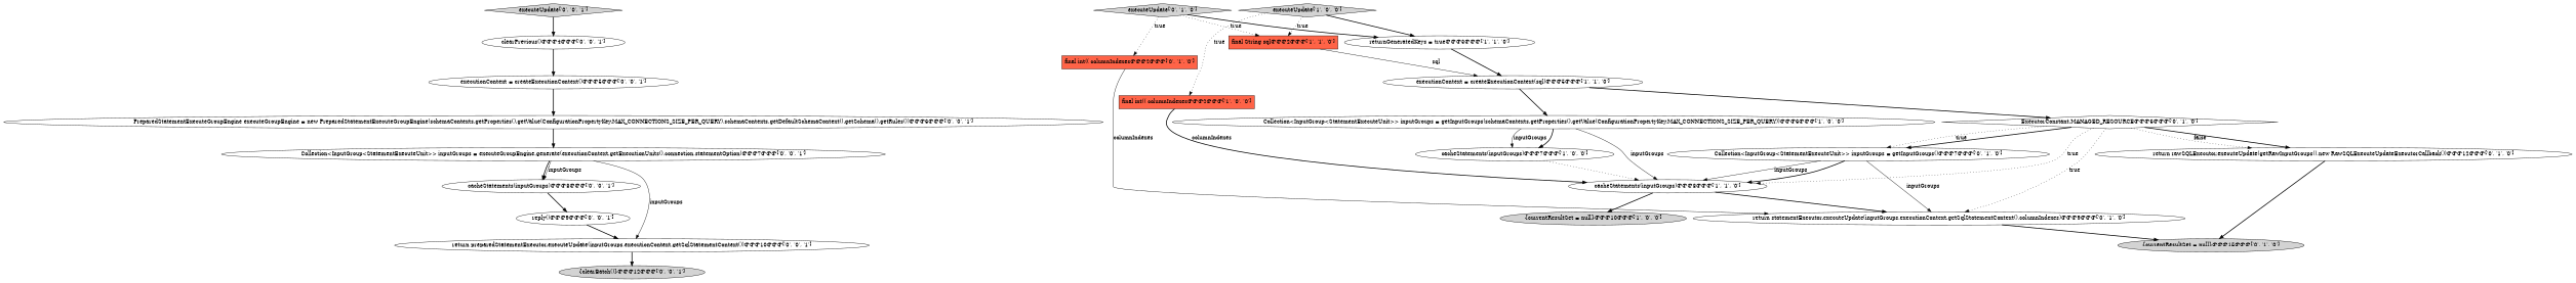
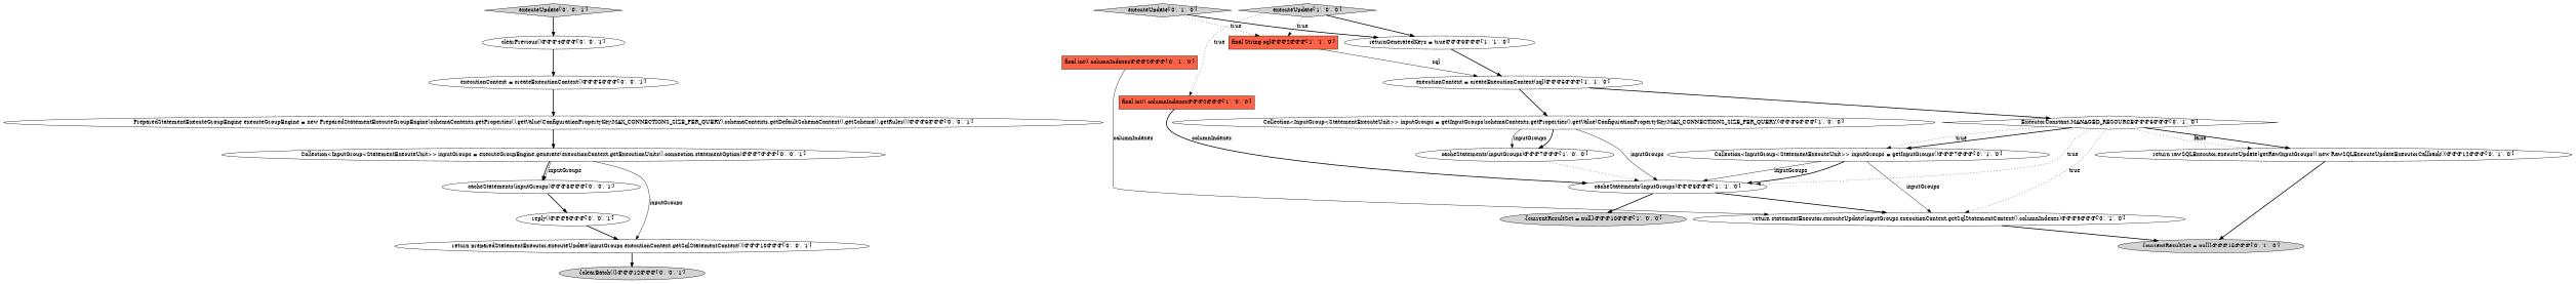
  digraph {
    node [fillcolor=white shape=ellipse style=filled]
    edge [style=bold]
    n1 [label="cacheStatements(inputGroups)@@@8@@@['0', '0', '1']"]
    n2 [label="reply()@@@9@@@['0', '0', '1']"]
    n3 [label="return preparedStatementExecutor.executeUpdate(inputGroups,executionContext.getSqlStatementContext())@@@10@@@['0', '0', '1']"]
    n4 [fillcolor=lightgray label="executeUpdate['0', '1', '0']" shape=diamond]
    n5 [label="returnGeneratedKeys = true@@@3@@@['1', '1', '0']"]
    n6 [fillcolor=tomato label="final String sql@@@2@@@['1', '1', '0']" shape=box]
    n7 [fillcolor=tomato label="final int(( columnIndexes@@@2@@@['0', '1', '0']" shape=box]
    n8 [label="executionContext = createExecutionContext(sql)@@@5@@@['1', '1', '0']"]
    n9 [label="return statementExecutor.executeUpdate(inputGroups,executionContext.getSqlStatementContext(),columnIndexes)@@@9@@@['0', '1', '0']"]
    n10 [fillcolor=lightgray label="{clearBatch()}@@@12@@@['0', '0', '1']"]
    n11 [label="PreparedStatementExecuteGroupEngine executeGroupEngine = new PreparedStatementExecuteGroupEngine(schemaContexts.getProperties().getValue(ConfigurationPropertyKey.MAX_CONNECTIONS_SIZE_PER_QUERY),schemaContexts.getDefaultSchemaContext().getSchema().getRules())@@@6@@@['0', '0', '1']"]
    n12 [label="Collection<InputGroup<StatementExecuteUnit>> inputGroups = executeGroupEngine.generate(executionContext.getExecutionUnits(),connection,statementOption)@@@7@@@['0', '0', '1']"]
    n13 [label="Collection<InputGroup<StatementExecuteUnit>> inputGroups = getInputGroups(schemaContexts.getProperties().getValue(ConfigurationPropertyKey.MAX_CONNECTIONS_SIZE_PER_QUERY))@@@6@@@['1', '0', '0']"]
    n14 [label="ExecutorConstant.MANAGED_RESOURCE@@@6@@@['0', '1', '0']" shape=diamond]
    n15 [fillcolor=lightgray label="executeUpdate['0', '0', '1']" shape=diamond]
    n16 [label="clearPrevious()@@@4@@@['0', '0', '1']"]
    n17 [label="executionContext = createExecutionContext()@@@5@@@['0', '0', '1']"]
    n18 [fillcolor=lightgray label="executeUpdate['1', '0', '0']" shape=diamond]
    n19 [fillcolor=tomato label="final int(( columnIndexes@@@2@@@['1', '0', '0']" shape=box]
    n20 [label="cacheStatements(inputGroups)@@@8@@@['1', '1', '0']"]
    n21 [fillcolor=lightgray label="{currentResultSet = null}@@@10@@@['1', '0', '0']"]
    n22 [label="cacheStatements(inputGroups)@@@7@@@['1', '0', '0']"]
    n23 [fillcolor=lightgray label="{currentResultSet = null}@@@15@@@['0', '1', '0']"]
    n24 [label="return rawSQLExecutor.executeUpdate(getRawInputGroups(),new RawSQLExecuteUpdateExecutorCallback())@@@12@@@['0', '1', '0']"]
    n25 [label="Collection<InputGroup<StatementExecuteUnit>> inputGroups = getInputGroups()@@@7@@@['0', '1', '0']"]
    n1 -> n2
    n2 -> n3
    n3 -> n10
    n4 -> n5
    n4 -> n6 [label=true style=dotted]
-   n4 -> n7 [label=true style=dotted]
    n5 -> n8
    n6 -> n8 [label=sql style=solid]
    n7 -> n9 [label=columnIndexes style=solid]
    n8 -> n13
    n8 -> n14
    n9 -> n23
    n11 -> n12
    n12 -> n1
    n12 -> n1 [label=inputGroups style=solid]
    n12 -> n3 [label=inputGroups style=solid]
    n13 -> n20 [label=inputGroups style=solid]
    n13 -> n22
    n13 -> n22 [label=inputGroups style=solid]
    n14 -> n9 [label=true style=dotted]
    n14 -> n20 [label=true style=dotted]
    n14 -> n24
    n14 -> n24 [label=false style=dotted]
    n14 -> n25
    n14 -> n25 [label=true style=dotted]
    n15 -> n16
    n16 -> n17
    n17 -> n11
    n18 -> n5
    n18 -> n6 [label=true style=dotted]
    n18 -> n19 [label=true style=dotted]
    n19 -> n20 [label=columnIndexes]
    n20 -> n9
    n20 -> n21
    n22 -> n20 [style=dotted]
    n24 -> n23
    n25 -> n9 [label=inputGroups style=solid]
    n25 -> n20 [label=inputGroups style=solid]
    n25 -> n20
  }
